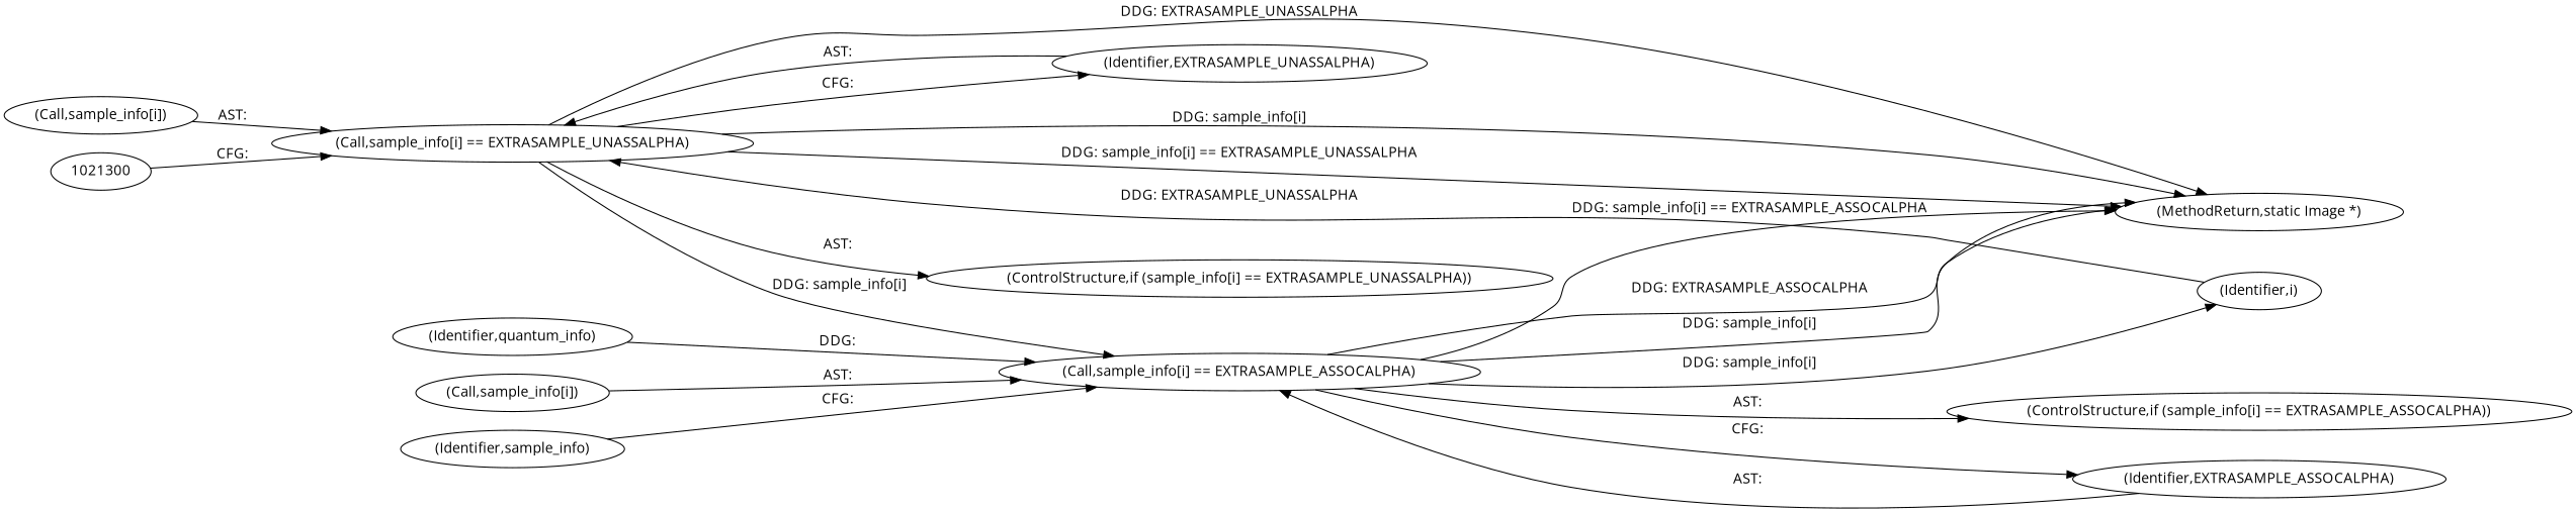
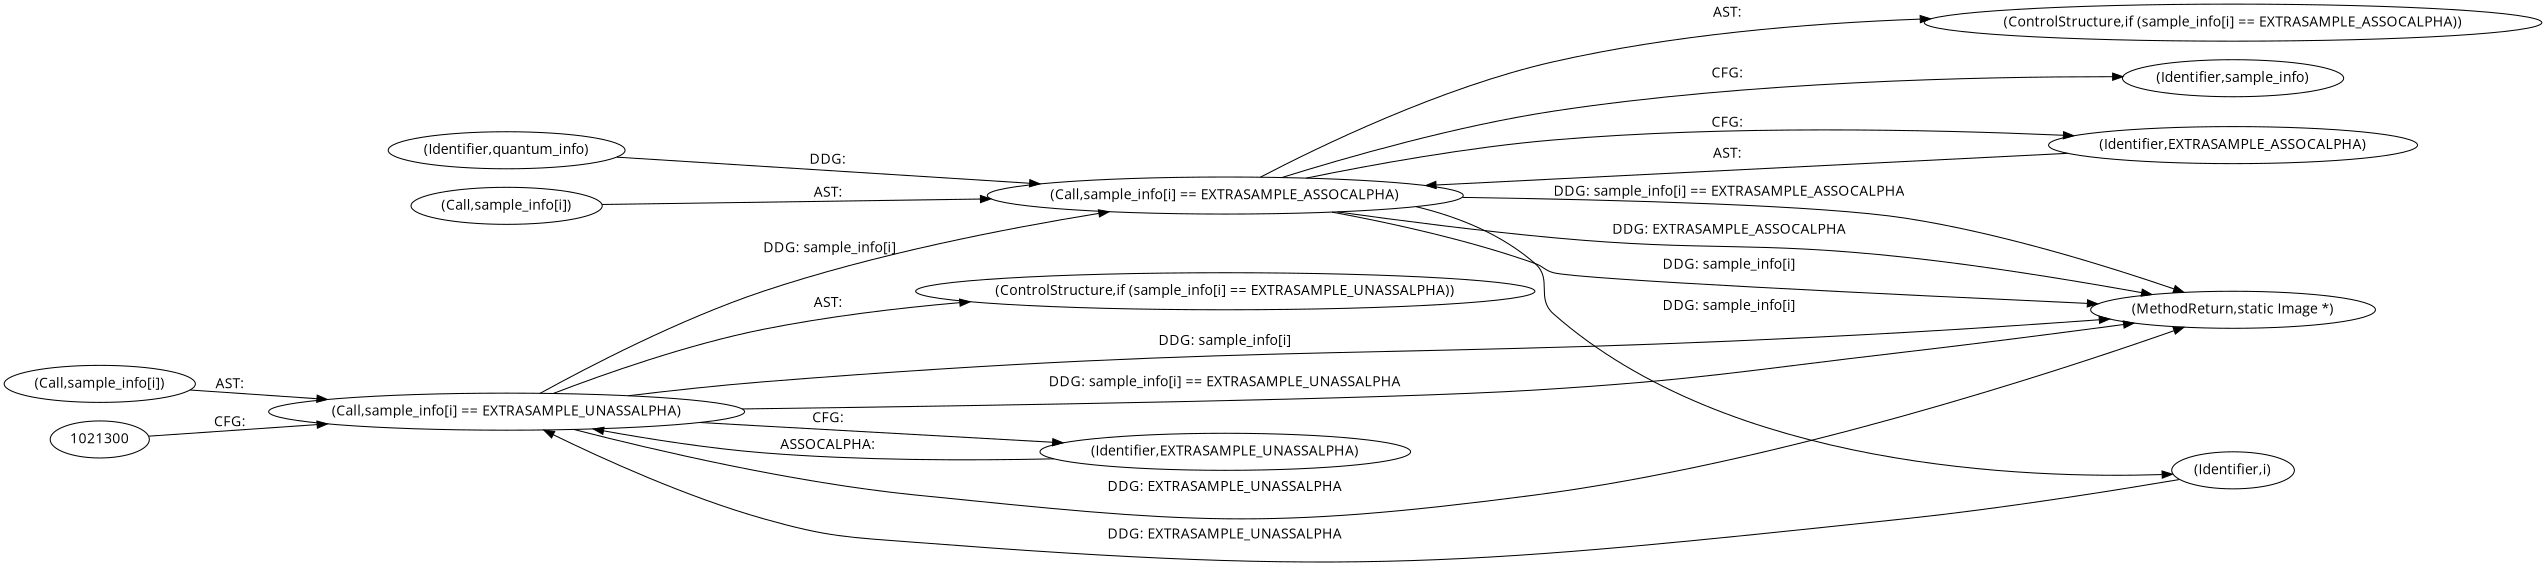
  digraph {
    fontname="Open Sans"
    rankdir=LR
    node [fontname="Open Sans"]
    edge [fontname="Open Sans"]
    n1 [label="(Call,sample_info[i] == EXTRASAMPLE_UNASSALPHA)"]
    n2 [label="(Call,sample_info[i] == EXTRASAMPLE_ASSOCALPHA)"]
    n3 [label="(MethodReturn,static Image *)"]
    n4 [label="(ControlStructure,if (sample_info[i] == EXTRASAMPLE_UNASSALPHA))"]
    n5 [label="(Identifier,EXTRASAMPLE_UNASSALPHA)"]
    n6 [label="(ControlStructure,if (sample_info[i] == EXTRASAMPLE_ASSOCALPHA))"]
    n7 [label="(Identifier,EXTRASAMPLE_ASSOCALPHA)"]
    n8 [label="(Identifier,i)"]
    n9 [label="(Call,sample_info[i])"]
    n10 [label="(Identifier,sample_info)"]
    n11 [label="(Identifier,quantum_info)"]
    n12 [label="(Call,sample_info[i])"]
    n13 [label=1021300]
    n1 -> n2 [label="DDG: sample_info[i]"]
    n1 -> n3 [label="DDG: sample_info[i]"]
    n1 -> n3 [label="DDG: sample_info[i] == EXTRASAMPLE_UNASSALPHA"]
    n1 -> n3 [label="DDG: EXTRASAMPLE_UNASSALPHA"]
    n1 -> n4 [label="AST: "]
    n1 -> n5 [label="CFG: "]
    n2 -> n3 [label="DDG: sample_info[i]"]
    n2 -> n3 [label="DDG: sample_info[i] == EXTRASAMPLE_ASSOCALPHA"]
    n2 -> n3 [label="DDG: EXTRASAMPLE_ASSOCALPHA"]
    n2 -> n6 [label="AST: "]
    n2 -> n7 [label="CFG: "]
    n2 -> n8 [label="DDG: sample_info[i]"]
-   n5 -> n1 [label="AST: "]
+   n5 -> n1 [label="ASSOCALPHA: "]
    n7 -> n2 [label="AST: "]
    n8 -> n1 [label="DDG: EXTRASAMPLE_UNASSALPHA"]
    n9 -> n1 [label="AST: "]
-   n10 -> n2 [label="CFG: "]
+   n2 -> n10 [label="CFG: "]
    n11 -> n2 [label="DDG: "]
    n12 -> n2 [label="AST: "]
    n13 -> n1 [label="CFG: "]
  }
